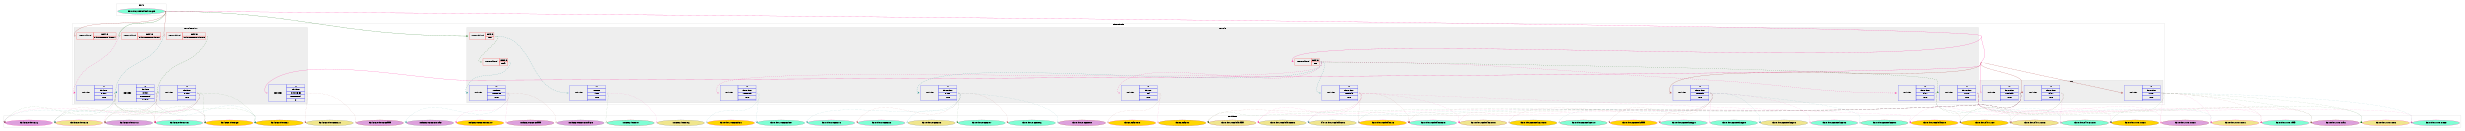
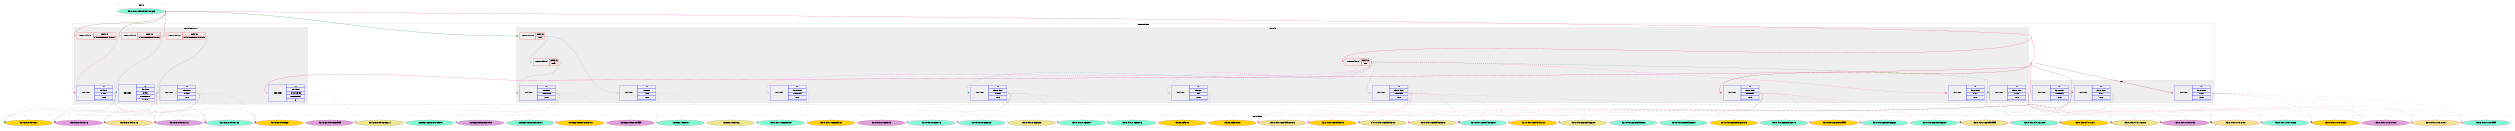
  digraph {
    compound=true
    concentrate=true
    fontname=Helvetica
    fontsize=10
    newrank=true
    rankdir=TB
    ranksep=1.5
    node [color=deeppink fontname=Helvetica fontsize=10 style=filled]
    edge [arrowhead=odot color=deeppink headport=w style=dotted tailport=e weight=100]
    n1 [fillcolor=aquamarine label="dev-python/matplotlib2tikz-0.6.13" width=4]
    n2 [color=blue label=<<TABLE BORDER="0" CELLBORDER="1" CELLSPACING="0" CELLPADDING="4" WIDTH="220"><TR><TD ROWSPAN="6" CELLPADDING="30">pack_dep</TD></TR><TR><TD WIDTH="110">no</TD></TR><TR><TD>x11-base</TD></TR><TR><TD>xorg-server</TD></TR><TR><TD>none</TD></TR><TR><TD></TD></TR></TABLE>> shape=none style=""]
    n3 [color=red label=<<TABLE BORDER="0" CELLBORDER="1" CELLSPACING="0" CELLPADDING="4"><TR><TD ROWSPAN="3" CELLPADDING="10">use_conditional</TD></TR><TR><TD>negative</TD></TR><TR><TD>prefix</TD></TR></TABLE>> shape=none style=""]
    n4 [color=blue label=<<TABLE BORDER="0" CELLBORDER="1" CELLSPACING="0" CELLPADDING="4" WIDTH="220"><TR><TD ROWSPAN="6" CELLPADDING="30">pack_dep</TD></TR><TR><TD WIDTH="110">no</TD></TR><TR><TD>x11-apps</TD></TR><TR><TD>xhost</TD></TR><TR><TD>none</TD></TR><TR><TD></TD></TR></TABLE>> shape=none style=""]
    n5 [color=red label=<<TABLE BORDER="0" CELLBORDER="1" CELLSPACING="0" CELLPADDING="4"><TR><TD ROWSPAN="3" CELLPADDING="10">use_conditional</TD></TR><TR><TD>positive</TD></TR><TR><TD>test</TD></TR></TABLE>> shape=none style=""]
    n6 [color=blue label=<<TABLE BORDER="0" CELLBORDER="1" CELLSPACING="0" CELLPADDING="4" WIDTH="220"><TR><TD ROWSPAN="6" CELLPADDING="30">pack_dep</TD></TR><TR><TD WIDTH="110">no</TD></TR><TR><TD>dev-python</TD></TR><TR><TD>matplotlib</TD></TR><TR><TD>none</TD></TR><TR><TD></TD></TR></TABLE>> shape=none style=""]
    n7 [color=blue label=<<TABLE BORDER="0" CELLBORDER="1" CELLSPACING="0" CELLPADDING="4" WIDTH="220"><TR><TD ROWSPAN="6" CELLPADDING="30">pack_dep</TD></TR><TR><TD WIDTH="110">no</TD></TR><TR><TD>dev-python</TD></TR><TR><TD>numpy</TD></TR><TR><TD>none</TD></TR><TR><TD></TD></TR></TABLE>> shape=none style=""]
    n8 [color=blue label=<<TABLE BORDER="0" CELLBORDER="1" CELLSPACING="0" CELLPADDING="4" WIDTH="220"><TR><TD ROWSPAN="6" CELLPADDING="30">pack_dep</TD></TR><TR><TD WIDTH="110">no</TD></TR><TR><TD>dev-python</TD></TR><TR><TD>pillow</TD></TR><TR><TD>none</TD></TR><TR><TD></TD></TR></TABLE>> shape=none style=""]
    n9 [color=blue label=<<TABLE BORDER="0" CELLBORDER="1" CELLSPACING="0" CELLPADDING="4" WIDTH="220"><TR><TD ROWSPAN="6" CELLPADDING="30">pack_dep</TD></TR><TR><TD WIDTH="110">no</TD></TR><TR><TD>dev-python</TD></TR><TR><TD>ImageHash</TD></TR><TR><TD>none</TD></TR><TR><TD></TD></TR></TABLE>> shape=none style=""]
    n10 [color=blue label=<<TABLE BORDER="0" CELLBORDER="1" CELLSPACING="0" CELLPADDING="4" WIDTH="220"><TR><TD ROWSPAN="6" CELLPADDING="30">pack_dep</TD></TR><TR><TD WIDTH="110">no</TD></TR><TR><TD>dev-python</TD></TR><TR><TD>pytest</TD></TR><TR><TD>none</TD></TR><TR><TD></TD></TR></TABLE>> shape=none style=""]
    n11 [color=blue label=<<TABLE BORDER="0" CELLBORDER="1" CELLSPACING="0" CELLPADDING="4" WIDTH="220"><TR><TD ROWSPAN="6" CELLPADDING="30">pack_dep</TD></TR><TR><TD WIDTH="110">no</TD></TR><TR><TD>dev-tex</TD></TR><TR><TD>pgf</TD></TR><TR><TD>none</TD></TR><TR><TD></TD></TR></TABLE>> shape=none style=""]
    n12 [color=red label=<<TABLE BORDER="0" CELLBORDER="1" CELLSPACING="0" CELLPADDING="4"><TR><TD ROWSPAN="3" CELLPADDING="10">use_conditional</TD></TR><TR><TD>positive</TD></TR><TR><TD>test</TD></TR></TABLE>> shape=none style=""]
    n13 [color=blue label=<<TABLE BORDER="0" CELLBORDER="1" CELLSPACING="0" CELLPADDING="4" WIDTH="220"><TR><TD ROWSPAN="6" CELLPADDING="30">pack_dep</TD></TR><TR><TD WIDTH="110">no</TD></TR><TR><TD>dev-python</TD></TR><TR><TD>setuptools</TD></TR><TR><TD>none</TD></TR><TR><TD></TD></TR></TABLE>> shape=none style=""]
    n14 [color=blue label=<<TABLE BORDER="0" CELLBORDER="1" CELLSPACING="0" CELLPADDING="4" WIDTH="220"><TR><TD ROWSPAN="6" CELLPADDING="30">pack_dep</TD></TR><TR><TD WIDTH="110">no</TD></TR><TR><TD>dev-lang</TD></TR><TR><TD>python</TD></TR><TR><TD>greaterequal</TD></TR><TR><TD>2.7.5-r2</TD></TR></TABLE>> shape=none style=""]
    n15 [color=red label=<<TABLE BORDER="0" CELLBORDER="1" CELLSPACING="0" CELLPADDING="4"><TR><TD ROWSPAN="3" CELLPADDING="10">use_conditional</TD></TR><TR><TD>positive</TD></TR><TR><TD>python_targets_python2_7</TD></TR></TABLE>> shape=none style=""]
    n16 [color=blue label=<<TABLE BORDER="0" CELLBORDER="1" CELLSPACING="0" CELLPADDING="4" WIDTH="220"><TR><TD ROWSPAN="6" CELLPADDING="30">pack_dep</TD></TR><TR><TD WIDTH="110">no</TD></TR><TR><TD>dev-lang</TD></TR><TR><TD>python</TD></TR><TR><TD>none</TD></TR><TR><TD></TD></TR></TABLE>> shape=none style=""]
    n17 [color=red label=<<TABLE BORDER="0" CELLBORDER="1" CELLSPACING="0" CELLPADDING="4"><TR><TD ROWSPAN="3" CELLPADDING="10">use_conditional</TD></TR><TR><TD>positive</TD></TR><TR><TD>python_targets_python3_4</TD></TR></TABLE>> shape=none style=""]
    n18 [color=blue label=<<TABLE BORDER="0" CELLBORDER="1" CELLSPACING="0" CELLPADDING="4" WIDTH="220"><TR><TD ROWSPAN="6" CELLPADDING="30">pack_dep</TD></TR><TR><TD WIDTH="110">no</TD></TR><TR><TD>dev-lang</TD></TR><TR><TD>python</TD></TR><TR><TD>none</TD></TR><TR><TD></TD></TR></TABLE>> shape=none style=""]
    n19 [color=red label=<<TABLE BORDER="0" CELLBORDER="1" CELLSPACING="0" CELLPADDING="4"><TR><TD ROWSPAN="3" CELLPADDING="10">use_conditional</TD></TR><TR><TD>positive</TD></TR><TR><TD>python_targets_python3_5</TD></TR></TABLE>> shape=none style=""]
    n20 [color=blue label=<<TABLE BORDER="0" CELLBORDER="1" CELLSPACING="0" CELLPADDING="4" WIDTH="220"><TR><TD ROWSPAN="6" CELLPADDING="30">pack_dep</TD></TR><TR><TD WIDTH="110">no</TD></TR><TR><TD>dev-lang</TD></TR><TR><TD>python-exec</TD></TR><TR><TD>greaterequal</TD></TR><TR><TD>2</TD></TR></TABLE>> shape=none style=""]
    n21 [color=blue label=<<TABLE BORDER="0" CELLBORDER="1" CELLSPACING="0" CELLPADDING="4" WIDTH="220"><TR><TD ROWSPAN="6" CELLPADDING="30">pack_dep</TD></TR><TR><TD WIDTH="110">no</TD></TR><TR><TD>dev-python</TD></TR><TR><TD>matplotlib</TD></TR><TR><TD>none</TD></TR><TR><TD></TD></TR></TABLE>> shape=none style=""]
    n22 [color=blue label=<<TABLE BORDER="0" CELLBORDER="1" CELLSPACING="0" CELLPADDING="4" WIDTH="220"><TR><TD ROWSPAN="6" CELLPADDING="30">pack_dep</TD></TR><TR><TD WIDTH="110">no</TD></TR><TR><TD>dev-python</TD></TR><TR><TD>numpy</TD></TR><TR><TD>none</TD></TR><TR><TD></TD></TR></TABLE>> shape=none style=""]
    n23 [color=blue label=<<TABLE BORDER="0" CELLBORDER="1" CELLSPACING="0" CELLPADDING="4" WIDTH="220"><TR><TD ROWSPAN="6" CELLPADDING="30">pack_dep</TD></TR><TR><TD WIDTH="110">no</TD></TR><TR><TD>dev-python</TD></TR><TR><TD>pillow</TD></TR><TR><TD>none</TD></TR><TR><TD></TD></TR></TABLE>> shape=none style=""]
    n24 [fillcolor=gold label="x11-base/xorg-server-1.12.4-r7" width=4]
+   n25 [color=brown fillcolor=aquamarine label="x11-base/xorg-server-1.15.2-r4" width=4]
    n26 [color=gray40 fillcolor=plum label="x11-base/xorg-server-1.19.5" width=4]
-   n27 [color=gray40 fillcolor=plum label="x11-base/xorg-server-1.19.5-r1" width=4]
+   n27 [color=gray40 fillcolor=aquamarine label="x11-base/xorg-server-1.19.5-r1" width=4]
    n28 [color=brown fillcolor=plum label="x11-base/xorg-server-9999" width=4]
    n29 [color=gray40 fillcolor=khaki label="x11-apps/xhost-1.0.6" width=4]
    n30 [color=brown fillcolor=aquamarine label="x11-apps/xhost-1.0.7" width=4]
    n31 [fillcolor=gold label="dev-python/matplotlib-1.4.3" width=4]
    n32 [fillcolor=aquamarine label="dev-python/matplotlib-1.5.3-r1" width=4]
    n33 [color=gray40 fillcolor=khaki label="dev-python/matplotlib-1.5.3-r2" width=4]
    n34 [color=gray40 fillcolor=khaki label="pillow-python/matplotlib-2.0.2" width=4]
    n35 [fillcolor=gold label="dev-python/matplotlib-2.1.0" width=4]
    n36 [color=brown fillcolor=khaki label="dev-python/matplotlib-2.1.0-r1" width=4]
    n37 [color=brown fillcolor=khaki label="dev-python/matplotlib-9999" width=4]
    n38 [fillcolor=khaki label="dev-python/numpy-1.10.4" width=4]
    n39 [color=brown fillcolor=plum label="dev-python/numpy-1.12.1" width=4]
    n40 [color=brown fillcolor=gold label="dev-python/numpy-1.13.1" width=4]
    n41 [fillcolor=aquamarine label="dev-python/numpy-1.13.3" width=4]
    n42 [fillcolor=khaki label="dev-python/numpy-1.8.2" width=4]
    n43 [color=brown fillcolor=plum label="dev-python/numpy-1.9.2" width=4]
    n44 [fillcolor=aquamarine label="dev-python/numpy-9999" width=4]
    n45 [color=brown fillcolor=aquamarine label="dev-python/pillow-3.4.2-r1" width=4]
    n46 [color=brown fillcolor=khaki label="dev-python/pillow-4.2.1-r2" width=4]
    n47 [color=brown fillcolor=gold label="dev-python/pillow-4.3.0" width=4]
    n48 [fillcolor=gold label="dev-python/ImageHash-3.4" width=4]
    n49 [color=gray40 fillcolor=aquamarine label="dev-python/ImageHash-3.7" width=4]
    n50 [fillcolor=aquamarine label="dev-python/pytest-2.7.2" width=4]
    n51 [color=brown fillcolor=plum label="dev-python/pytest-3.0.3" width=4]
    n52 [color=gray40 fillcolor=aquamarine label="dev-python/pytest-3.0.6" width=4]
    n53 [color=gray40 fillcolor=aquamarine label="dev-python/pytest-3.0.7" width=4]
    n54 [color=gray40 fillcolor=khaki label="dev-python/pytest-3.1.2" width=4]
    n55 [fillcolor=aquamarine label="dev-python/pytest-3.2.2" width=4]
    n56 [color=brown fillcolor=gold label="dev-tex/pgf-3.0.1" width=4]
    n57 [fillcolor=gold label="dev-tex/pgf-3.0.1-r1" width=4]
    n58 [color=brown fillcolor=aquamarine label="dev-python/setuptools-30.4.0" width=4]
    n59 [color=gray40 fillcolor=gold label="dev-python/setuptools-34.0.2-r1" width=4]
    n60 [color=brown fillcolor=aquamarine label="dev-python/setuptools-35.0.1" width=4]
    n61 [fillcolor=aquamarine label="dev-python/setuptools-35.0.2" width=4]
    n62 [color=gray40 fillcolor=khaki label="dev-python/setuptools-36.0.1" width=4]
    n63 [color=gray40 fillcolor=aquamarine label="dev-python/setuptools-36.5.0" width=4]
    n64 [fillcolor=aquamarine label="dev-python/setuptools-36.6.0" width=4]
    n65 [fillcolor=gold label="dev-python/setuptools-9999" width=4]
    n66 [fillcolor=aquamarine label="dev-lang/python-2.7.12" width=4]
    n67 [color=gray40 fillcolor=plum label="dev-lang/python-2.7.14" width=4]
    n68 [fillcolor=khaki label="dev-lang/python-3.4.5" width=4]
    n69 [fillcolor=plum label="dev-lang/python-3.4.6" width=4]
    n70 [color=brown fillcolor=gold label="dev-lang/python-3.3.4" width=4]
    n71 [fillcolor=gold label="dev-lang/python-3.6.3" width=4]
    n72 [color=gray40 fillcolor=khaki label="dev-lang/python-exec-2.4.4" width=4]
    n73 [color=brown fillcolor=plum label="dev-lang/python-exec-9999" width=4]
    subgraph cluster_1 {
      color=gray
      label=<<i>ebuild</i>>
      rank=same
      n1
    }
    subgraph cluster_2 {
      color=gray
      label=<<i>dependencies</i>>
      subgraph cluster_3 {
        color=gray
        fillcolor="#eeeeee"
        label=<<i>compile</i>>
        style=filled
        subgraph sub_4 {
          color=gray
          fillcolor="#eeeeee"
          label=<<i>compile</i>>
          style=filled
          n5
          subgraph sub_5 {
            color=gray
            fillcolor="#eeeeee"
            label=<<i>compile</i>>
            style=filled
            n3
            subgraph sub_6 {
              color=gray
              fillcolor="#eeeeee"
              label=<<i>compile</i>>
              style=filled
              n2
            }
          }
          subgraph sub_7 {
            color=gray
            fillcolor="#eeeeee"
            label=<<i>compile</i>>
            style=filled
            n4
          }
        }
        subgraph sub_8 {
          color=gray
          fillcolor="#eeeeee"
          label=<<i>compile</i>>
          style=filled
          n12
          subgraph sub_9 {
            color=gray
            fillcolor="#eeeeee"
            label=<<i>compile</i>>
            style=filled
            n6
          }
          subgraph sub_10 {
            color=gray
            fillcolor="#eeeeee"
            label=<<i>compile</i>>
            style=filled
            n7
          }
          subgraph sub_11 {
            color=gray
            fillcolor="#eeeeee"
            label=<<i>compile</i>>
            style=filled
            n8
          }
          subgraph sub_12 {
            color=gray
            fillcolor="#eeeeee"
            label=<<i>compile</i>>
            style=filled
            n9
          }
          subgraph sub_13 {
            color=gray
            fillcolor="#eeeeee"
            label=<<i>compile</i>>
            style=filled
            n10
          }
          subgraph sub_14 {
            color=gray
            fillcolor="#eeeeee"
            label=<<i>compile</i>>
            style=filled
            n11
          }
        }
        subgraph sub_15 {
          color=gray
          fillcolor="#eeeeee"
          label=<<i>compile</i>>
          style=filled
          n13
        }
      }
      subgraph cluster_16 {
        color=gray
        fillcolor="#eeeeee"
        label=<<i>compile and run</i>>
        style=filled
        subgraph sub_17 {
          color=gray
          fillcolor="#eeeeee"
          label=<<i>compile and run</i>>
          style=filled
          n15
          subgraph sub_18 {
            color=gray
            fillcolor="#eeeeee"
            label=<<i>compile and run</i>>
            style=filled
            n14
          }
        }
        subgraph sub_19 {
          color=gray
          fillcolor="#eeeeee"
          label=<<i>compile and run</i>>
          style=filled
          n17
          subgraph sub_20 {
            color=gray
            fillcolor="#eeeeee"
            label=<<i>compile and run</i>>
            style=filled
            n16
          }
        }
        subgraph sub_21 {
          color=gray
          fillcolor="#eeeeee"
          label=<<i>compile and run</i>>
          style=filled
          n19
          subgraph sub_22 {
            color=gray
            fillcolor="#eeeeee"
            label=<<i>compile and run</i>>
            style=filled
            n18
          }
        }
        subgraph sub_23 {
          color=gray
          fillcolor="#eeeeee"
          label=<<i>compile and run</i>>
          style=filled
          n20
        }
      }
      subgraph cluster_24 {
        color=gray
        fillcolor="#eeeeee"
        label=<<i>run</i>>
        style=filled
        subgraph sub_25 {
          color=gray
          fillcolor="#eeeeee"
          label=<<i>run</i>>
          style=filled
          n21
        }
        subgraph sub_26 {
          color=gray
          fillcolor="#eeeeee"
          label=<<i>run</i>>
          style=filled
          n22
        }
        subgraph sub_27 {
          color=gray
          fillcolor="#eeeeee"
          label=<<i>run</i>>
          style=filled
          n23
        }
      }
    }
    subgraph cluster_28 {
      color=gray
      label=<<i>candidates</i>>
      rank=same
      subgraph sub_29 {
        color=black
        label=<<i>candidates</i>>
        nodesep=1
        rank=same
        n24
+       n25
        n26
        n27
        n28
      }
      subgraph sub_30 {
        color=black
        label=<<i>candidates</i>>
        nodesep=1
        rank=same
        n29
        n30
      }
      subgraph sub_31 {
        color=black
        label=<<i>candidates</i>>
        nodesep=1
        rank=same
        n31
        n32
        n33
        n34
        n35
        n36
        n37
      }
      subgraph sub_32 {
        color=black
        label=<<i>candidates</i>>
        nodesep=1
        rank=same
        n38
        n39
        n40
        n41
        n42
        n43
        n44
      }
      subgraph sub_33 {
        color=black
        label=<<i>candidates</i>>
        nodesep=1
        rank=same
        n45
        n46
        n47
      }
      subgraph sub_34 {
        color=black
        label=<<i>candidates</i>>
        nodesep=1
        rank=same
        n48
        n49
      }
      subgraph sub_35 {
        color=black
        label=<<i>candidates</i>>
        nodesep=1
        rank=same
        n50
        n51
        n52
        n53
        n54
        n55
      }
      subgraph sub_36 {
        color=black
        label=<<i>candidates</i>>
        nodesep=1
        rank=same
        n56
        n57
      }
      subgraph sub_37 {
        color=black
        label=<<i>candidates</i>>
        nodesep=1
        rank=same
        n58
        n59
        n60
        n61
        n62
        n63
        n64
        n65
      }
      subgraph sub_38 {
        color=black
        label=<<i>candidates</i>>
        nodesep=1
        rank=same
        n66
        n67
        n68
        n69
        n70
        n71
      }
      subgraph sub_39 {
        color=black
        label=<<i>candidates</i>>
        nodesep=1
        rank=same
        n66
        n67
        n68
        n69
        n70
        n71
      }
      subgraph sub_40 {
        color=black
        label=<<i>candidates</i>>
        nodesep=1
        rank=same
        n66
        n67
        n68
        n69
        n70
        n71
      }
      subgraph sub_41 {
        color=black
        label=<<i>candidates</i>>
        nodesep=1
        rank=same
        n72
        n73
      }
      subgraph sub_42 {
        color=black
        label=<<i>candidates</i>>
        nodesep=1
        rank=same
        n31
        n32
        n33
        n34
        n35
        n36
        n37
      }
      subgraph sub_43 {
        color=black
        label=<<i>candidates</i>>
        nodesep=1
        rank=same
        n38
        n39
        n40
        n41
        n42
        n43
        n44
      }
      subgraph sub_44 {
        color=black
        label=<<i>candidates</i>>
        nodesep=1
        rank=same
        n45
        n46
        n47
      }
    }
    n1 -> n5 [arrowhead=vee color=darkgreen style=solid weight=20]
    n1 -> n12 [arrowhead=vee style=solid weight=20]
    n1 -> n13 [arrowhead=vee color=brown style=solid weight=20]
    n1 -> n15 [color=darkgreen style=solid weight=20]
    n1 -> n17 [color=brown style=solid weight=20]
    n1 -> n19 [color=brown style=solid weight=20]
    n1 -> n20 [style=solid weight=20]
    n1 -> n21 [style=solid weight=20]
    n1 -> n22 [arrowhead=vee color=brown style=solid weight=20]
    n1 -> n23 [arrowhead=vee color=brown style=solid weight=20]
    n2 -> n24 [arrowhead=vee]
+   n2 -> n25
    n2 -> n26 [arrowhead=vee color=teal]
    n2 -> n27 [color=brown]
    n2 -> n28
    n3 -> n2 [arrowhead=vee color=teal style=dashed weight=20]
    n4 -> n29
    n4 -> n30 [color=darkgreen]
    n5 -> n3 [color=darkgreen style=dashed weight=20]
    n5 -> n4 [color=teal style=dashed weight=20]
    n6 -> n31 [color=brown]
    n6 -> n32 [arrowhead=vee color=brown]
    n6 -> n33 [arrowhead=vee]
    n6 -> n34
    n6 -> n35
    n6 -> n36 [arrowhead=vee]
    n6 -> n37 [arrowhead=vee color=brown]
    n7 -> n38 [color=teal]
    n7 -> n39
    n7 -> n40 [arrowhead=vee]
    n7 -> n41 [arrowhead=vee]
    n7 -> n42 [arrowhead=vee color=darkgreen]
    n7 -> n43 [arrowhead=vee color=brown]
    n7 -> n44 [arrowhead=vee]
    n8 -> n45 [color=teal]
    n8 -> n46 [color=darkgreen]
    n8 -> n47 [arrowhead=vee color=brown]
    n9 -> n48 [color=teal]
    n9 -> n49 [arrowhead=vee color=teal]
    n10 -> n50 [arrowhead=vee color=teal]
    n10 -> n51 [color=teal]
    n10 -> n52 [arrowhead=vee color=brown]
    n10 -> n53 [arrowhead=vee color=darkgreen]
    n10 -> n54 [color=teal]
    n10 -> n55 [arrowhead=vee color=brown]
    n11 -> n56
    n11 -> n57 [color=brown]
    n12 -> n6 [color=teal style=dashed weight=20]
    n12 -> n7 [arrowhead=vee color=darkgreen style=dashed weight=20]
    n12 -> n8 [arrowhead=vee style=dashed weight=20]
    n12 -> n9 [style=dashed weight=20]
    n12 -> n10 [arrowhead=vee color=teal style=dashed weight=20]
    n12 -> n11 [style=dashed weight=20]
    n13 -> n58 [color=teal]
    n13 -> n59 [color=brown]
    n13 -> n60 [color=teal]
    n13 -> n61
    n13 -> n62 [arrowhead=vee color=teal]
    n13 -> n63
    n13 -> n64 [arrowhead=vee color=brown]
    n13 -> n65 [arrowhead=vee color=brown]
    n14 -> n66 [arrowhead=vee color=brown]
    n14 -> n67 [arrowhead=vee color=brown]
    n14 -> n68 [color=brown]
    n14 -> n69 [color=teal]
    n14 -> n70 [arrowhead=vee color=teal]
    n14 -> n71
    n15 -> n14 [arrowhead=vee color=teal style=dashed weight=20]
    n16 -> n66 [color=brown]
    n16 -> n67
    n16 -> n68 [arrowhead=vee color=teal]
    n16 -> n69 [arrowhead=vee color=darkgreen]
    n16 -> n70 [color=darkgreen]
    n16 -> n71 [color=darkgreen]
    n17 -> n16 [arrowhead=vee style=dashed weight=20]
    n18 -> n66 [arrowhead=vee]
    n18 -> n67 [color=darkgreen]
    n18 -> n68 [color=darkgreen]
    n18 -> n69 [arrowhead=vee]
    n18 -> n70 [color=darkgreen]
    n18 -> n71 [arrowhead=vee color=darkgreen]
    n19 -> n18 [color=darkgreen style=dashed weight=20]
    n20 -> n72 [arrowhead=vee color=brown]
    n20 -> n73 [color=brown]
    n21 -> n31 [color=darkgreen]
    n21 -> n32 [arrowhead=vee color=brown]
    n21 -> n33
    n21 -> n34 [arrowhead=vee color=teal]
    n21 -> n35 [arrowhead=vee]
    n21 -> n36
    n21 -> n37 [arrowhead=vee color=darkgreen]
    n22 -> n38 [arrowhead=vee]
    n22 -> n39
    n22 -> n40 [arrowhead=vee color=darkgreen]
    n22 -> n41 [color=teal]
    n22 -> n42 [arrowhead=vee color=darkgreen]
    n22 -> n43 [color=darkgreen]
    n22 -> n44 [color=brown]
    n23 -> n45
    n23 -> n46 [arrowhead=vee color=brown]
    n23 -> n47 [color=darkgreen]
  }
